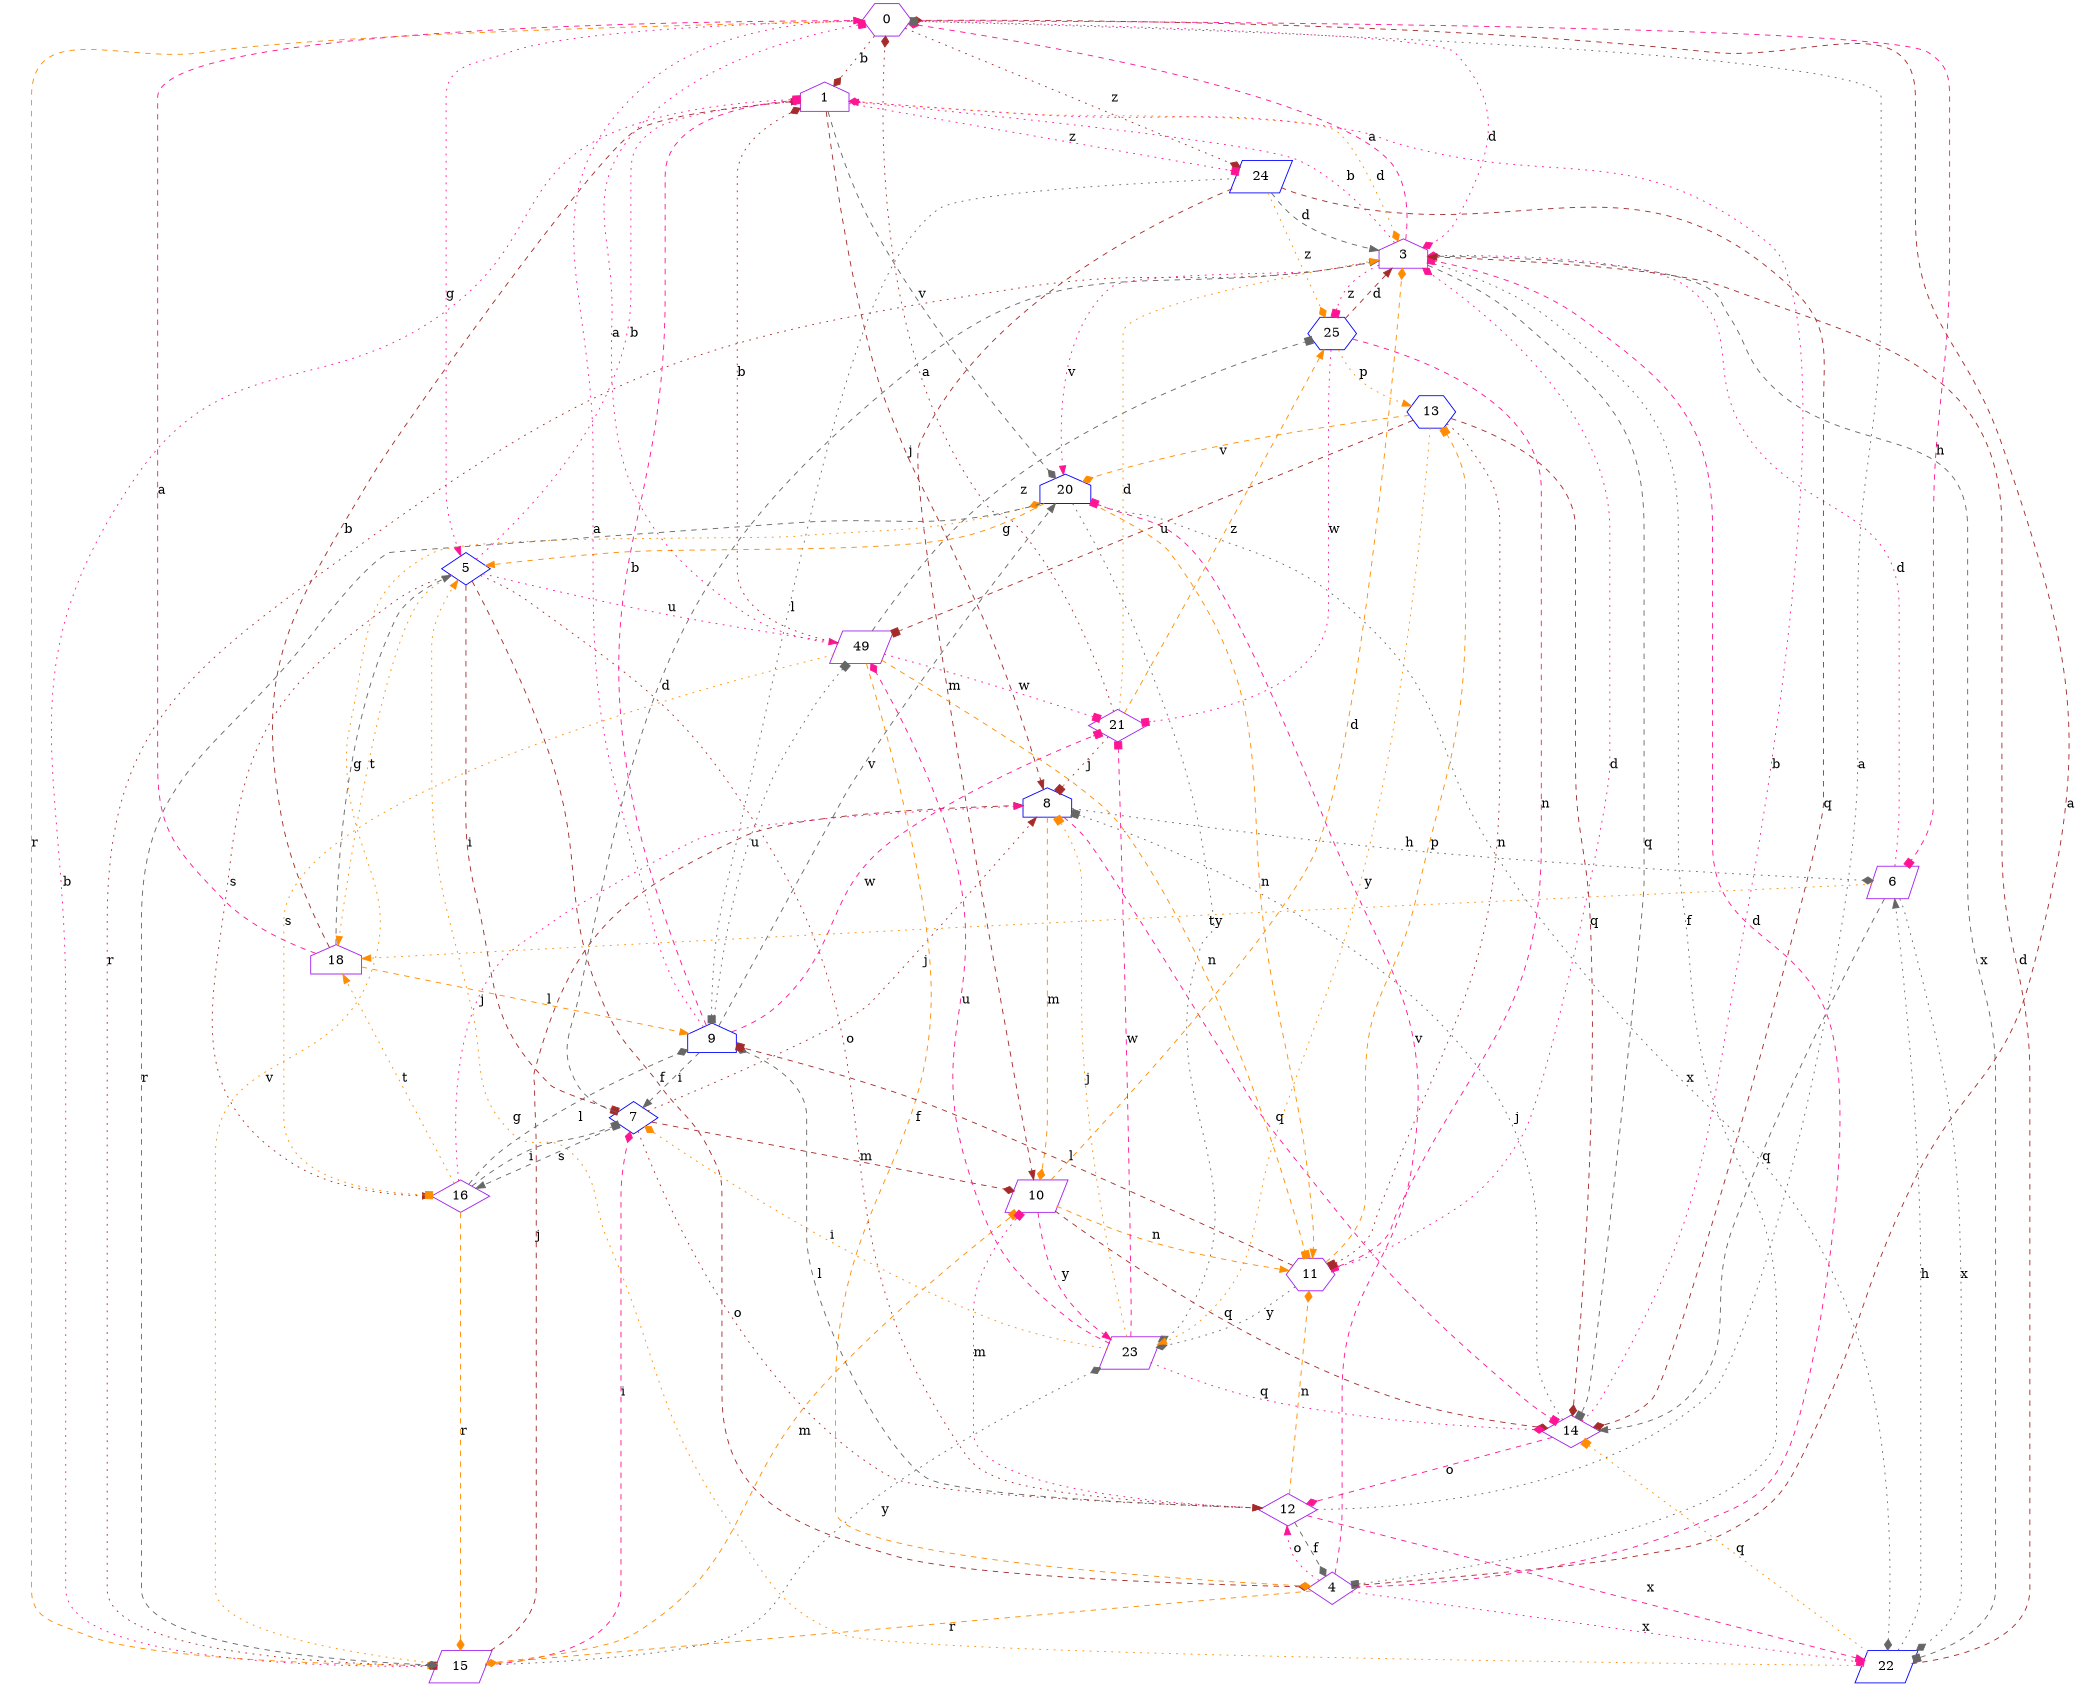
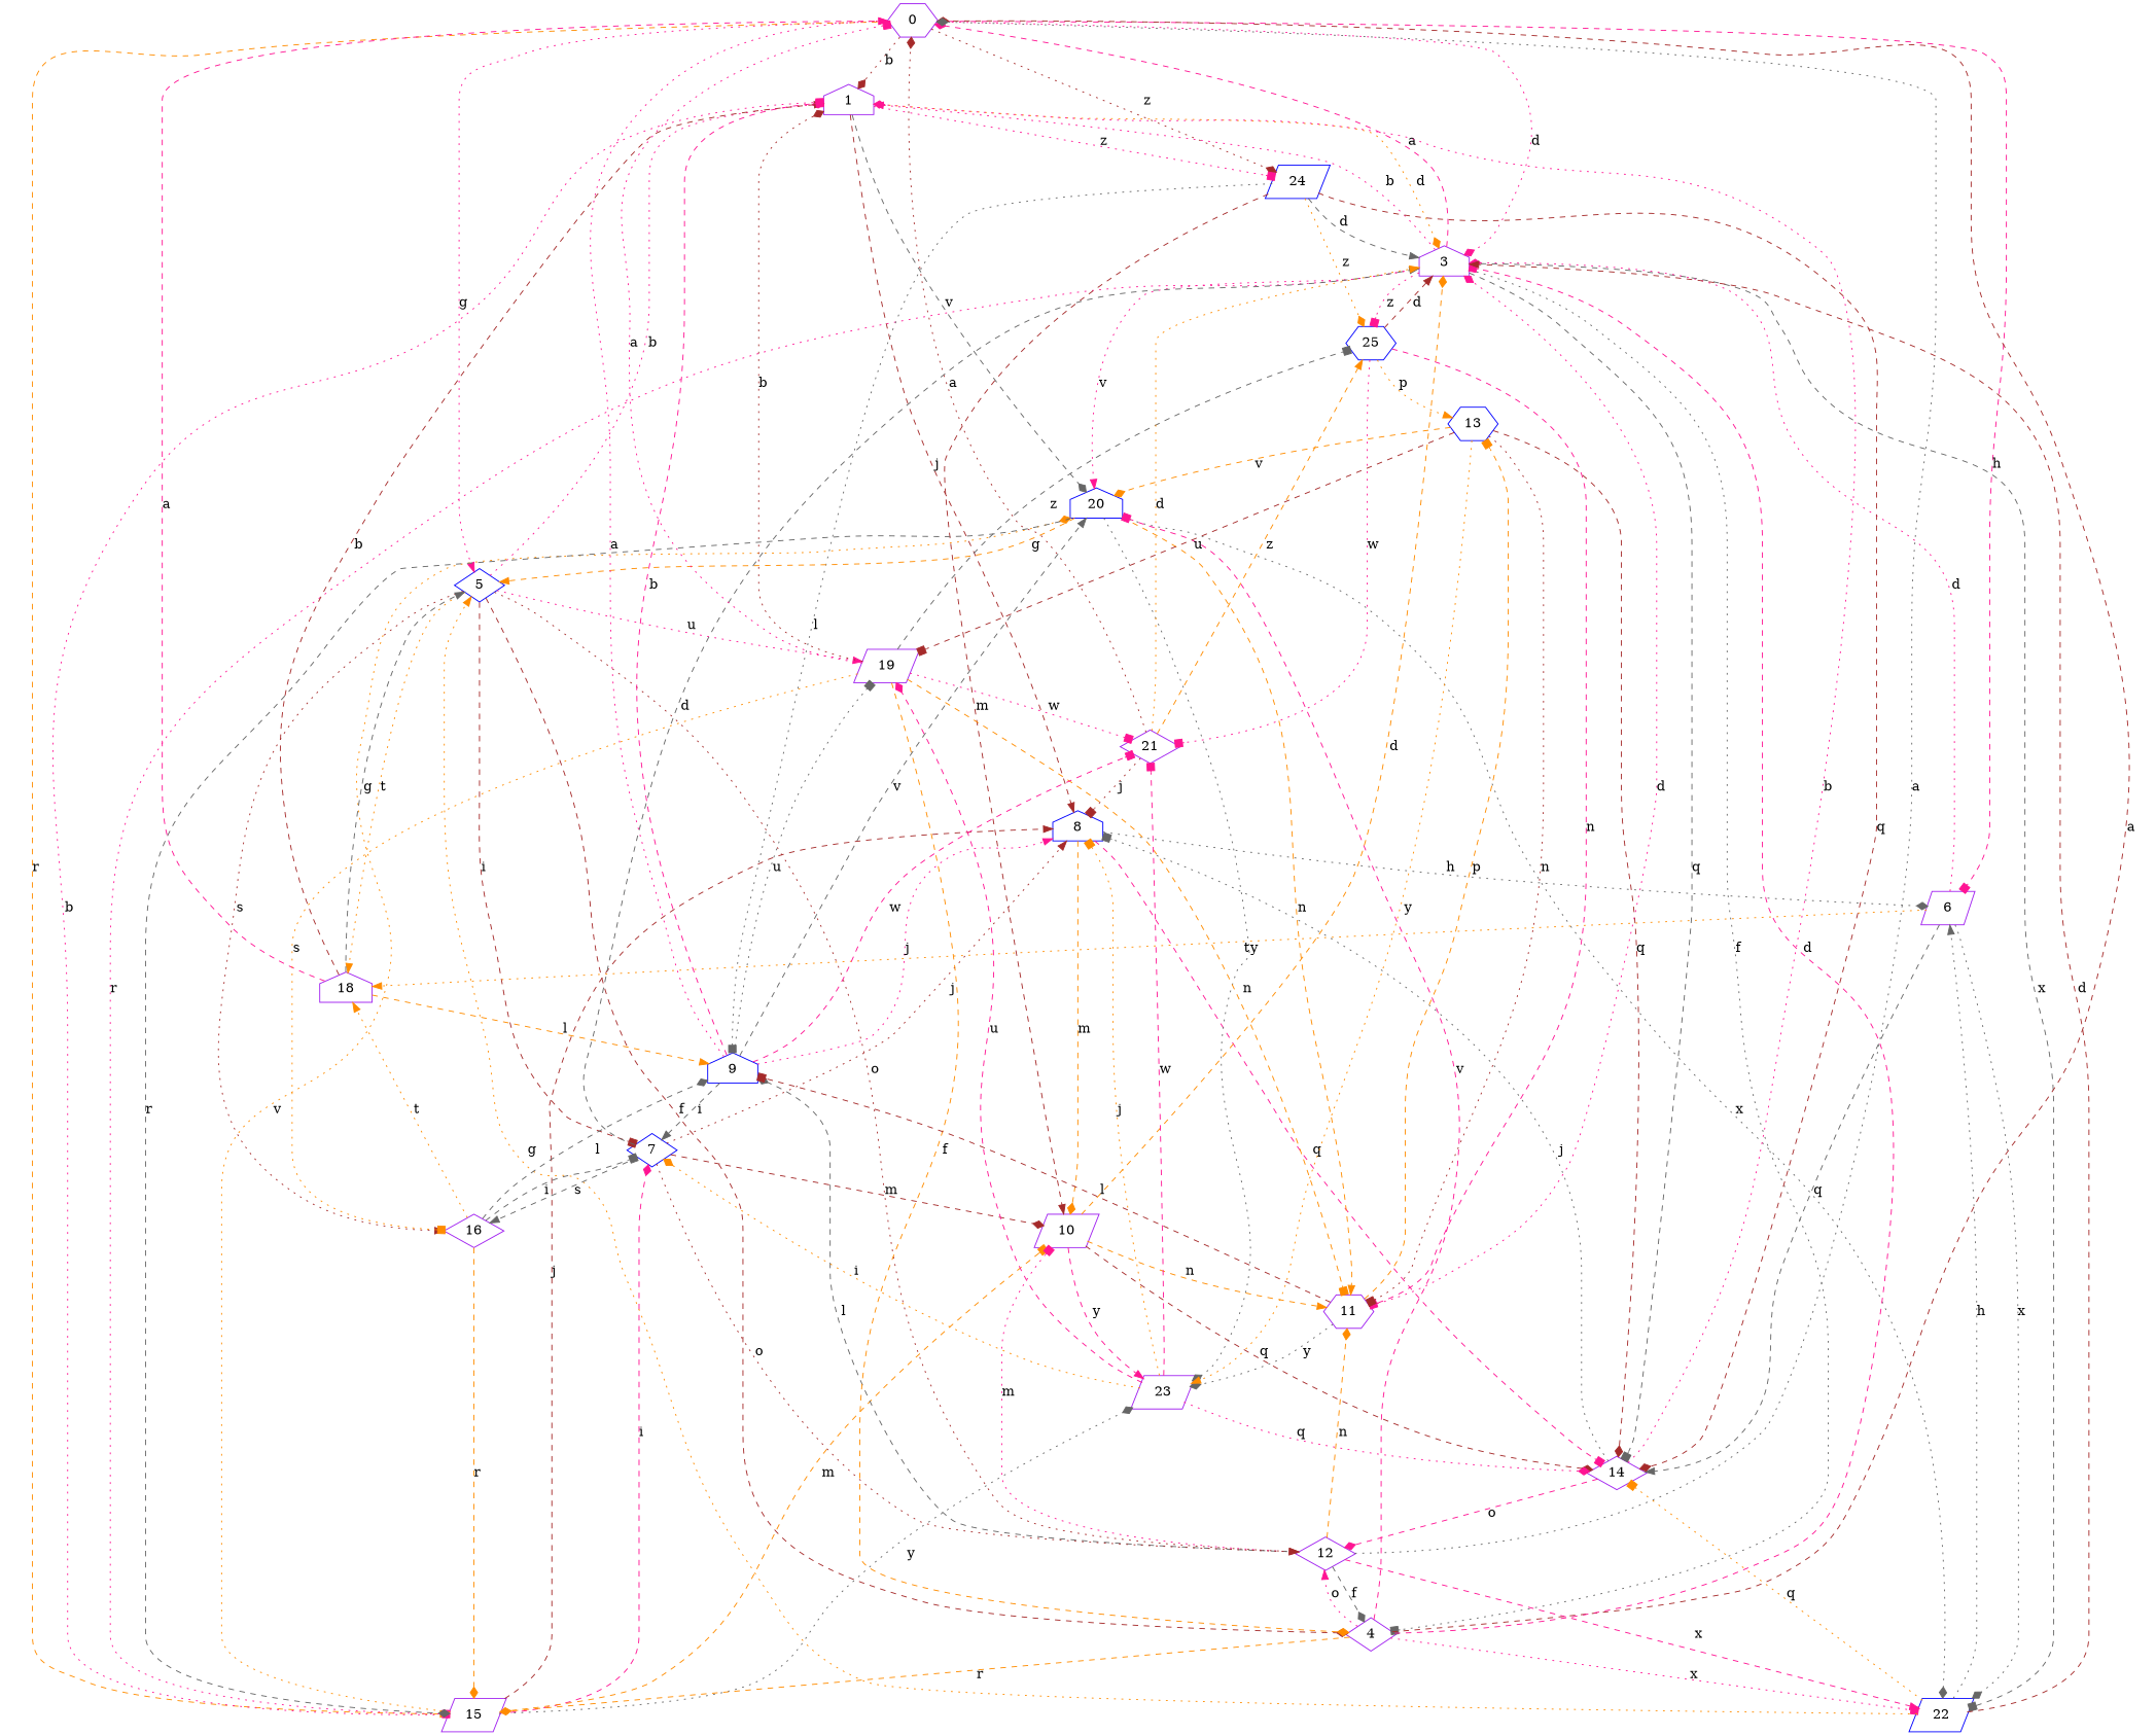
  strict digraph {
    node [color=purple shape=diamond]
    edge [arrowhead=diamond color=deeppink style=dashed]
    0 [shape=hexagon]
    1 [shape=house]
    3 [shape=house]
    5 [color=blue]
    6 [shape=parallelogram]
    15 [shape=parallelogram]
    24 [color=blue shape=parallelogram]
    8 [color=blue shape=house]
    20 [color=blue shape=house]
    4
    14
    22 [color=blue shape=parallelogram]
    25 [color=blue shape=hexagon]
    12
    7 [color=blue]
    16
    18 [shape=house]
-   19 [shape=parallelogram label=49]
+   19 [shape=parallelogram]
    10 [shape=parallelogram]
    23 [shape=parallelogram]
    9 [color=blue shape=house]
    11 [shape=hexagon]
    21
    13 [color=blue shape=hexagon]
    0 -> 1 [color=brown label=b style=dotted]
    0 -> 3 [label=d style=dotted]
    0 -> 5 [arrowhead=normal label=g style=dotted]
    0 -> 6 [arrowhead=box label=h]
    0 -> 15 [arrowhead=normal color=darkorange label=r]
    0 -> 24 [color=brown label=z style=dotted]
    1 -> 3 [color=darkorange label=d style=dotted]
    1 -> 24 [arrowhead=box label=z style=dotted]
    1 -> 8 [arrowhead=normal color=brown label=j]
    1 -> 20 [color=gray40 label=v]
    3 -> 0 [label=a]
    3 -> 1 [arrowhead=normal label=b style=dotted]
-   3 -> 15 [arrowhead=box color=brown label=r style=dotted]
+   3 -> 15 [arrowhead=box label=r style=dotted]
    3 -> 20 [arrowhead=normal label=v style=dotted]
    3 -> 4 [arrowhead=box color=gray40 label=f style=dotted]
    3 -> 14 [arrowhead=box color=gray40 label=q]
    3 -> 22 [arrowhead=box color=gray40 label=x]
    3 -> 25 [arrowhead=box label=z style=dotted]
    5 -> 1 [label=b style=dotted]
    5 -> 4 [color=brown label=f]
    5 -> 12 [arrowhead=normal color=brown label=o style=dotted]
    5 -> 7 [arrowhead=box color=brown label=i]
    5 -> 16 [arrowhead=normal color=brown label=s style=dotted]
    5 -> 18 [arrowhead=normal color=darkorange label=t style=dotted]
    5 -> 19 [arrowhead=normal label=u style=dotted]
    6 -> 3 [label=d style=dotted]
    6 -> 14 [arrowhead=normal color=gray40 label=q]
    6 -> 22 [color=gray40 label=x style=dotted]
    6 -> 18 [arrowhead=normal color=darkorange label=t style=dotted]
    15 -> 1 [arrowhead=box label=b style=dotted]
    15 -> 8 [arrowhead=normal color=brown label=j]
    15 -> 20 [color=darkorange label=v style=dotted]
    15 -> 7 [label=i]
    15 -> 10 [arrowhead=box color=darkorange label=m]
    15 -> 23 [color=gray40 label=y style=dotted]
    24 -> 3 [arrowhead=normal color=gray40 label=d]
    24 -> 14 [color=brown label=q]
    24 -> 25 [color=darkorange label=z style=dotted]
    24 -> 10 [arrowhead=normal color=brown label=m]
    24 -> 9 [arrowhead=box color=gray40 label=l style=dotted]
    8 -> 6 [color=gray40 label=h style=dotted]
    8 -> 14 [arrowhead=box label=q]
    8 -> 10 [color=darkorange label=m]
    20 -> 5 [arrowhead=normal color=darkorange label=g]
    20 -> 15 [color=gray40 label=r]
    20 -> 22 [color=gray40 label=x style=dotted]
    20 -> 23 [color=gray40 label=y style=dotted]
    20 -> 11 [arrowhead=normal color=darkorange label=n]
    4 -> 0 [color=brown label=a]
    4 -> 3 [arrowhead=box label=d]
    4 -> 15 [color=darkorange label=r]
    4 -> 20 [arrowhead=box label=v]
    4 -> 22 [arrowhead=box label=x style=dotted]
    4 -> 12 [arrowhead=normal label=o style=dotted]
    14 -> 1 [label=b style=dotted]
    14 -> 8 [arrowhead=box color=gray40 label=j style=dotted]
    14 -> 12 [label=o]
    22 -> 3 [arrowhead=normal color=brown label=d]
    22 -> 5 [arrowhead=normal color=darkorange label=g style=dotted]
    22 -> 6 [arrowhead=normal color=gray40 label=h style=dotted]
    22 -> 14 [arrowhead=box color=darkorange label=q style=dotted]
    25 -> 3 [arrowhead=normal color=brown label=d]
    25 -> 11 [arrowhead=box label=n]
    25 -> 21 [arrowhead=box label=w style=dotted]
    25 -> 13 [arrowhead=normal color=darkorange label=p style=dotted]
-   12 -> 0 [arrowhead=box color=gray40 label=a style=dotted]
+   12 -> 0 [color=gray40 label=a style=dotted]
    12 -> 4 [color=gray40 label=f]
    12 -> 22 [arrowhead=normal label=x]
    12 -> 10 [arrowhead=box label=m style=dotted]
    12 -> 9 [color=gray40 label=l]
    12 -> 11 [color=darkorange label=n]
    7 -> 3 [arrowhead=normal color=gray40 label=d]
    7 -> 8 [arrowhead=normal color=brown label=j style=dotted]
    7 -> 12 [arrowhead=normal color=brown label=o style=dotted]
    7 -> 16 [arrowhead=normal color=gray40 label=s]
    7 -> 10 [color=brown label=m]
    16 -> 15 [color=darkorange label=r]
    16 -> 7 [arrowhead=box color=gray40 label=i]
    16 -> 18 [arrowhead=normal color=darkorange label=t style=dotted]
    16 -> 9 [color=gray40 label=l]
    18 -> 0 [arrowhead=normal label=a]
    18 -> 1 [arrowhead=normal color=brown label=b]
    18 -> 5 [arrowhead=normal color=gray40 label=g]
    18 -> 9 [arrowhead=normal color=darkorange label=l]
    19 -> 0 [arrowhead=box label=a style=dotted]
    19 -> 1 [color=brown label=b style=dotted]
    19 -> 4 [color=darkorange label=f]
    19 -> 25 [arrowhead=box color=gray40 label=z]
    19 -> 16 [arrowhead=box color=darkorange label=s style=dotted]
    19 -> 11 [arrowhead=box color=darkorange label=n]
    19 -> 21 [arrowhead=box label=w style=dotted]
    10 -> 3 [color=darkorange label=d]
    10 -> 14 [color=brown label=q]
    10 -> 23 [arrowhead=normal label=y]
    10 -> 11 [arrowhead=normal color=darkorange label=n]
    23 -> 8 [arrowhead=box color=darkorange label=j style=dotted]
    23 -> 14 [label=q style=dotted]
    23 -> 7 [color=darkorange label=i style=dotted]
    23 -> 19 [label=u]
    23 -> 21 [arrowhead=box label=w]
    9 -> 0 [arrowhead=normal label=a style=dotted]
    9 -> 1 [arrowhead=box label=b]
-   16 -> 8 [arrowhead=normal label=j style=dotted]
+   9 -> 8 [arrowhead=normal label=j style=dotted]
    9 -> 20 [arrowhead=normal color=gray40 label=v]
    9 -> 7 [arrowhead=normal color=gray40 label=i]
    9 -> 19 [arrowhead=box color=gray40 label=u style=dotted]
    9 -> 21 [arrowhead=box label=w]
    11 -> 3 [label=d style=dotted]
    11 -> 23 [color=gray40 label=y style=dotted]
    11 -> 9 [arrowhead=box color=brown label=l]
    11 -> 13 [arrowhead=box color=darkorange label=p]
    21 -> 0 [color=brown label=a style=dotted]
    21 -> 3 [arrowhead=normal color=darkorange label=d style=dotted]
    21 -> 8 [arrowhead=box color=brown label=j style=dotted]
    21 -> 25 [arrowhead=normal color=darkorange label=z]
    13 -> 20 [color=darkorange label=v]
    13 -> 14 [color=brown label=q]
    13 -> 19 [arrowhead=box color=brown label=u]
    13 -> 23 [arrowhead=normal color=darkorange label=y style=dotted]
    13 -> 11 [arrowhead=box color=brown label=n style=dotted]
  }
